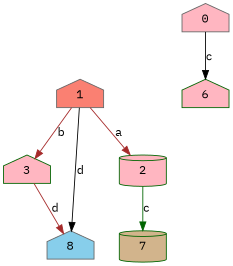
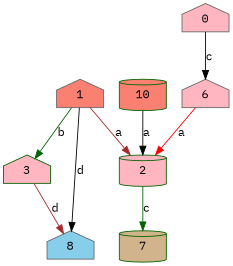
  strict digraph {
    fontname="IBM Plex Mono"
    node [color=gray40 fillcolor=lightpink fontname="IBM Plex Mono" shape=house style=filled]
    edge [color=black fontname="IBM Plex Mono"]
    1 [fillcolor=salmon]
    3 [color=darkgreen]
    8 [fillcolor=skyblue]
    2 [color=darkgreen shape=cylinder]
    7 [color=darkgreen fillcolor=tan shape=cylinder]
-   6 [color=darkgreen]
+   10 [color=darkgreen fillcolor=salmon shape=cylinder]
+   6
    0
-   1 -> 3 [color=brown label=b]
+   1 -> 3 [color=darkgreen label=b]
    1 -> 8 [label=d]
    1 -> 2 [color=brown label=a]
    3 -> 8 [color=brown label=d]
    2 -> 7 [color=darkgreen label=c]
+   10 -> 2 [label=a]
+   6 -> 2 [color=red label=a]
    0 -> 6 [label=c]
  }
